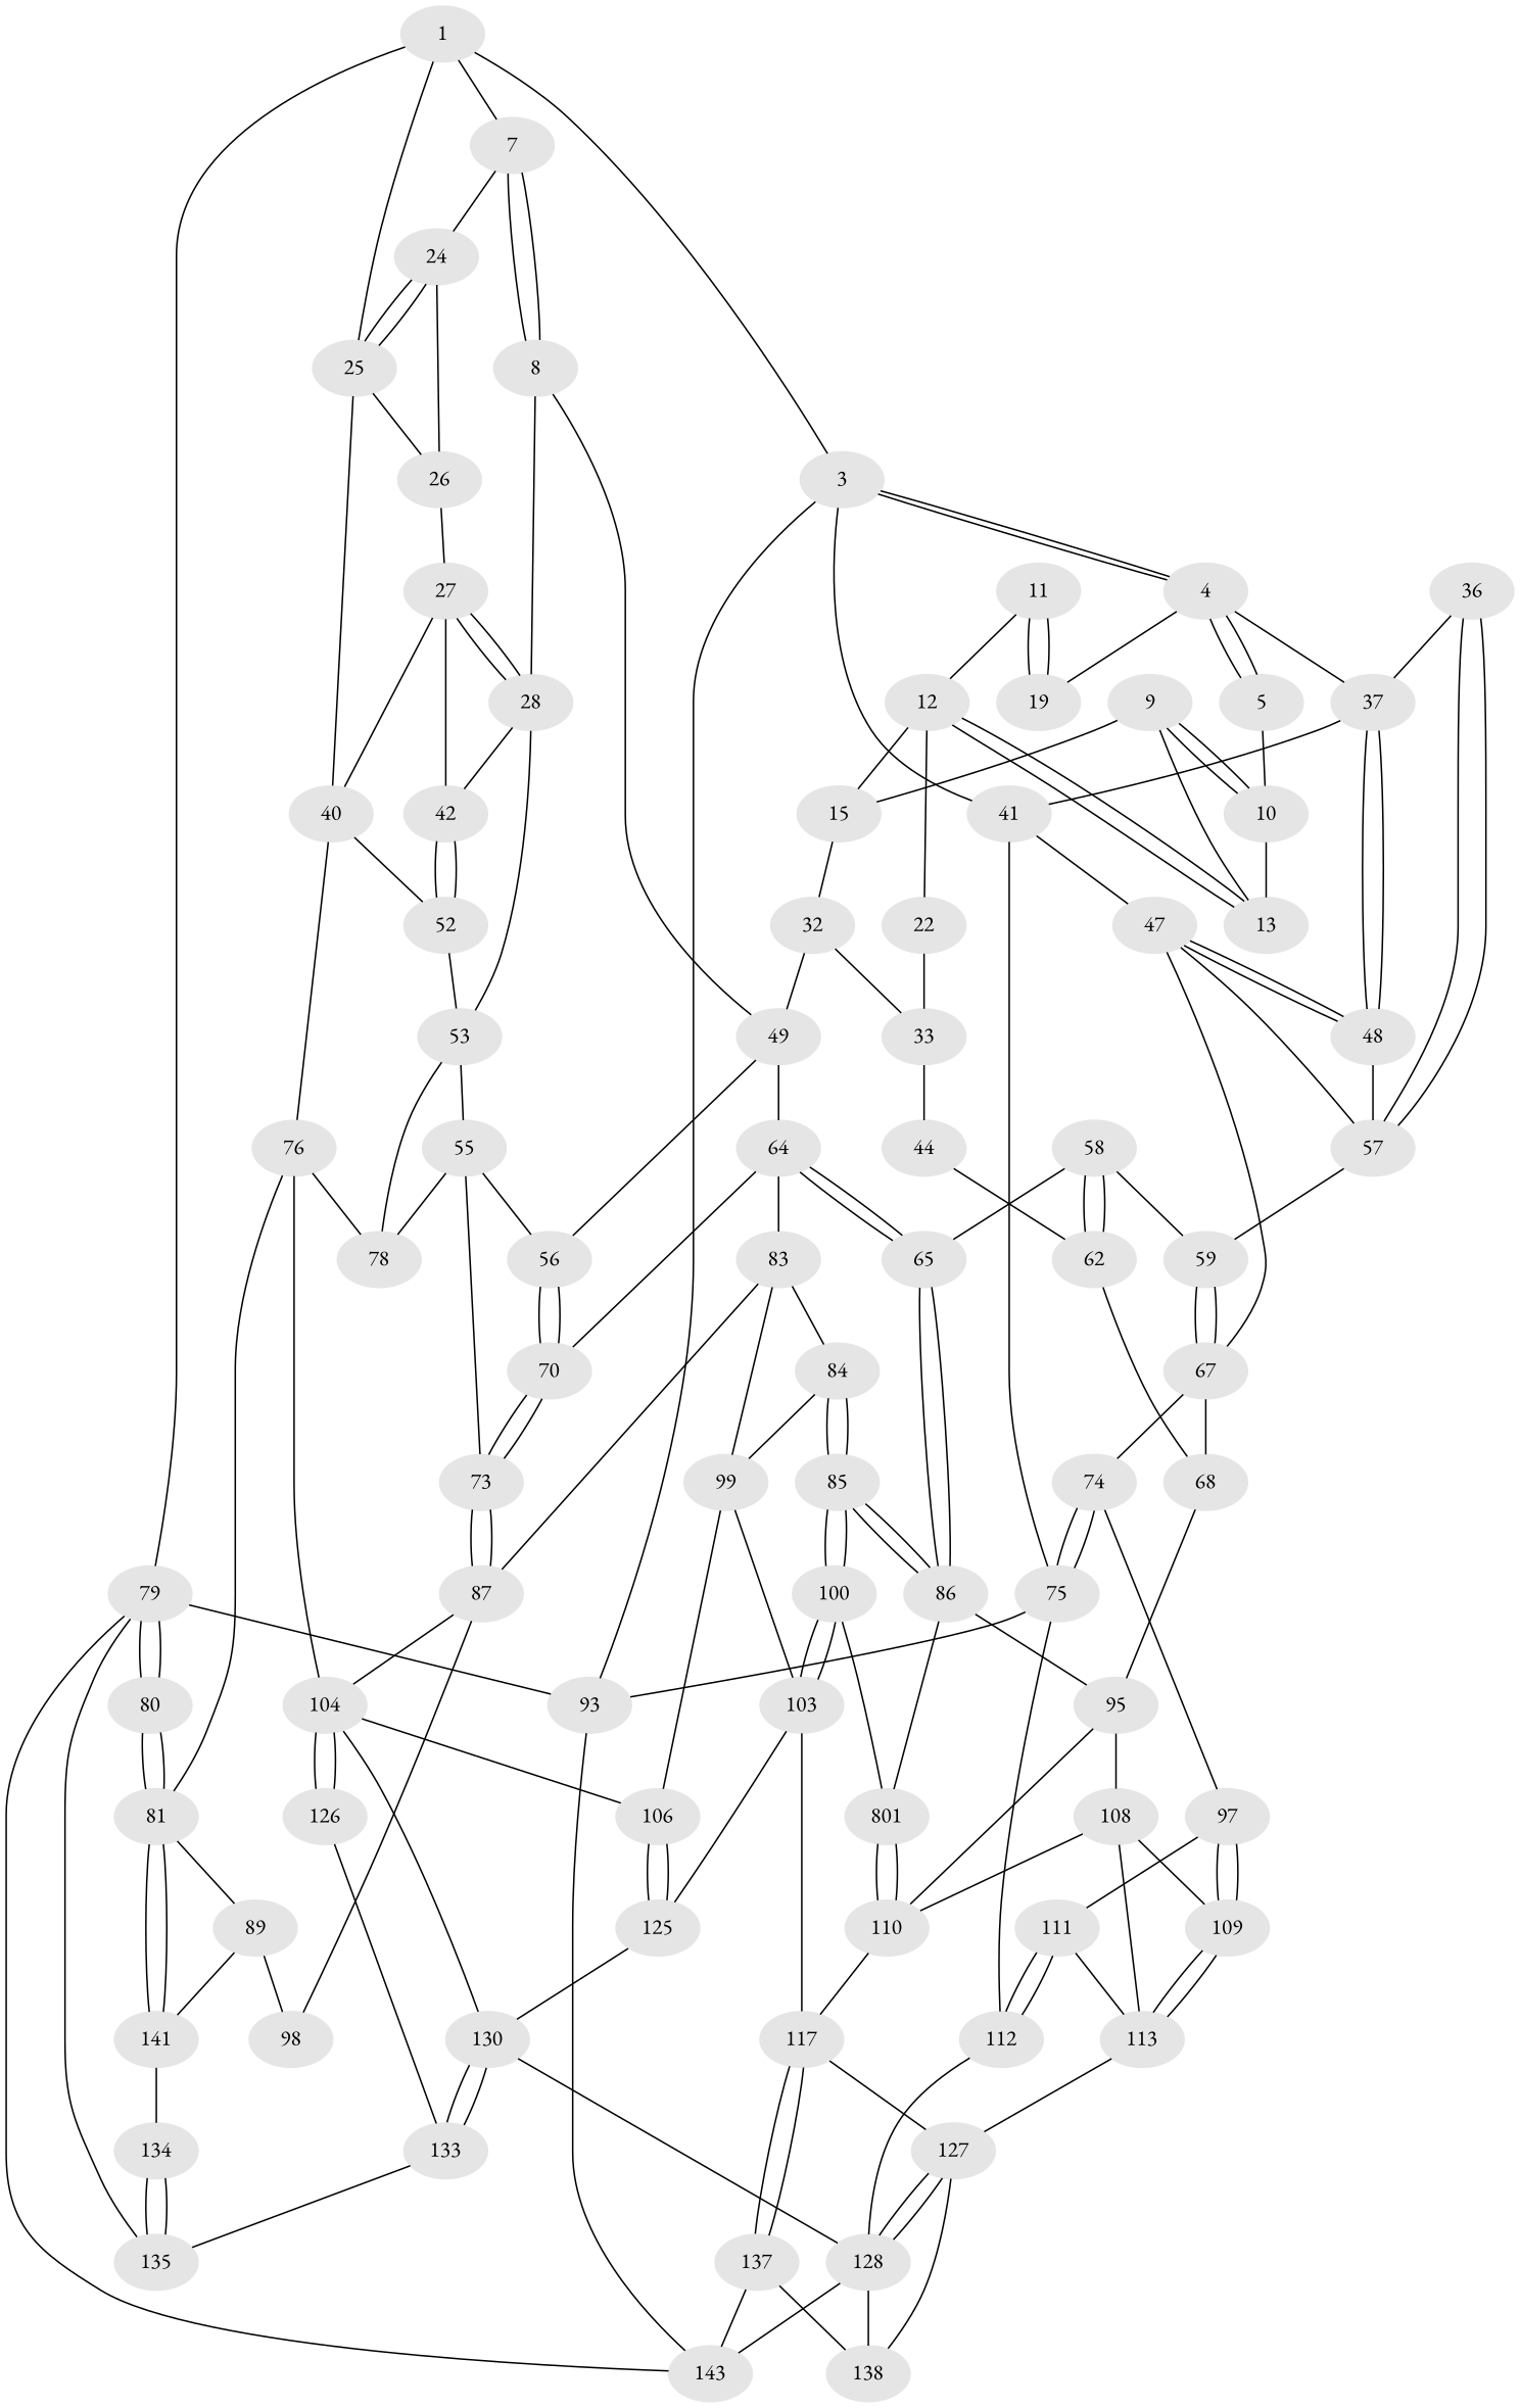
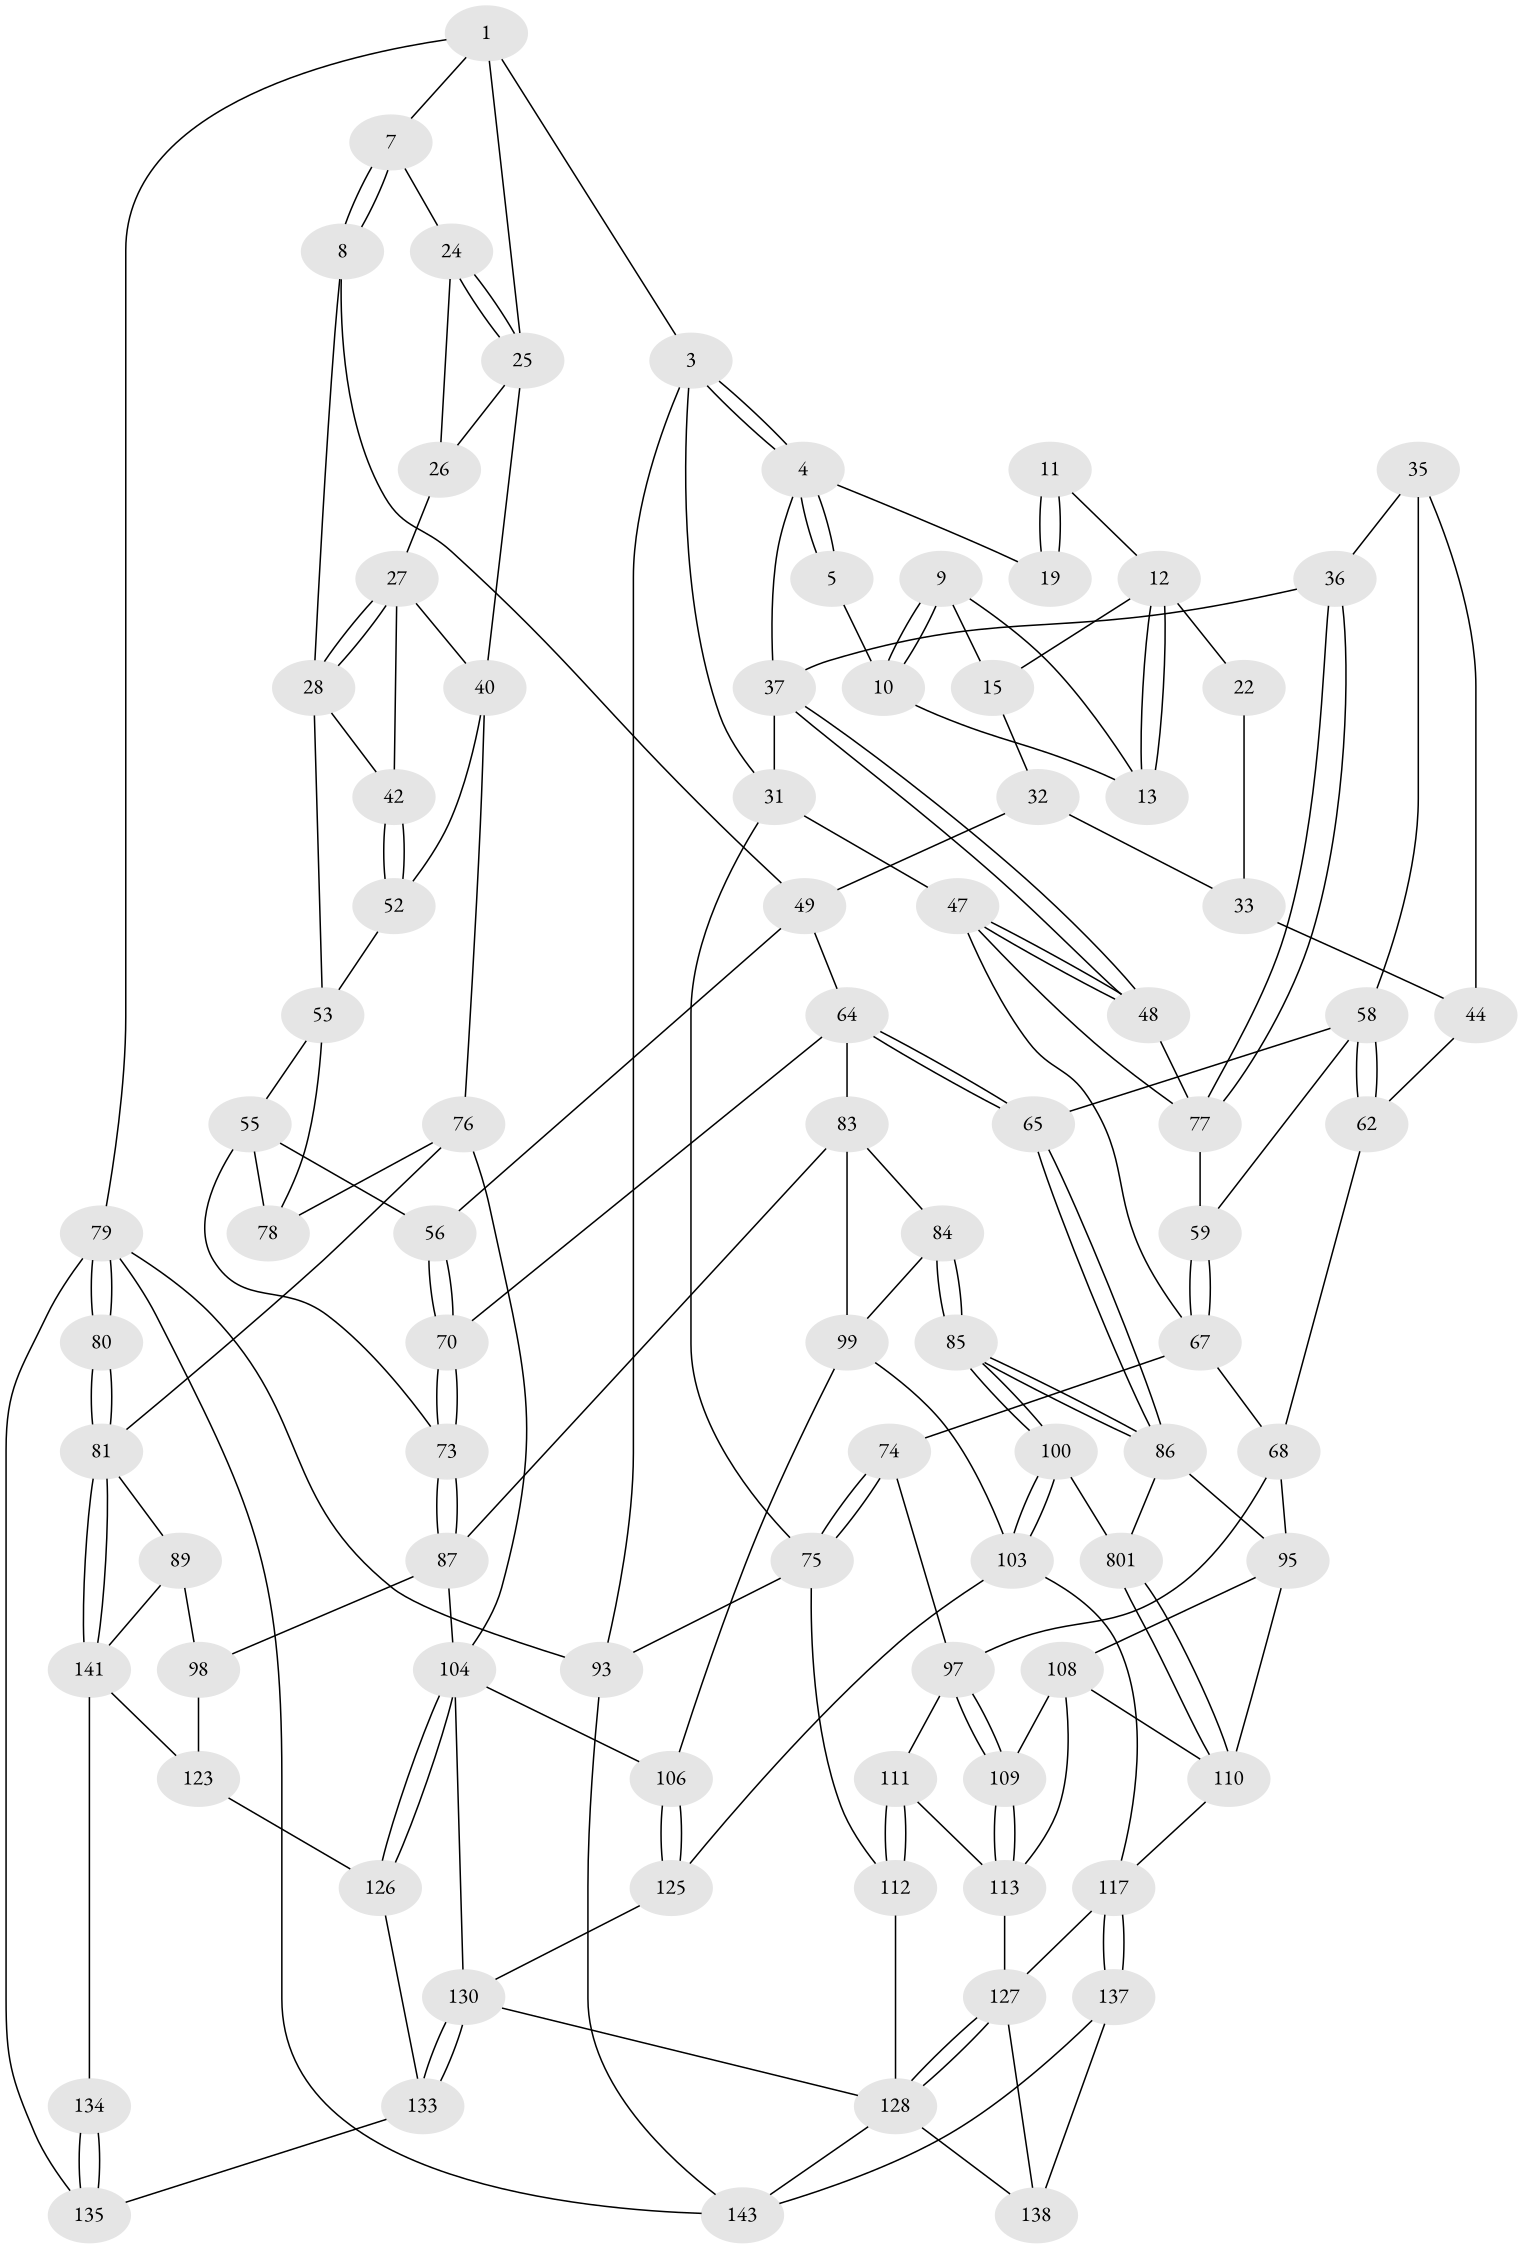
  graph {
    fontname="EB Garamond"
    node [color=gray90 fontname="EB Garamond" style=filled]
    edge [fontname="EB Garamond"]
    1 [super="+2"]
    3
    7
    25 [super="+30"]
    79 [super="+142"]
    4 [super="+21"]
-   41 [super="+46"]
+   41 [super="+46" label=31]
    93
    8 [super="+29"]
    24
    26
    40 [super="+51"]
    80
    135 [super="+141"]
    143 [super="+144"]
    5 [super="+6"]
    19 [super="+20"]
    37 [super="+38"]
    47 [super="+63"]
    75 [super="+92"]
    10
    48
    13 [super="+14"]
    11
    12 [super="+18"]
    28 [super="+43"]
    49 [super="+50"]
    9 [super="+17"]
    15 [super="+16"]
    42
    53 [super="+54"]
    56
    64 [super="+71"]
    32
    22
    33 [super="+34"]
    44 [super="+61"]
+   35 [super="+45"]
    36
    58
    27 [super="+39"]
    52
    76 [super="+77"]
    55 [super="+72"]
    78
    62 [super="+66"]
-   57 [super="+60"]
+   57 [super="+60" label=77]
    59
    65
    81 [super="+82"]
    104 [super="+105"]
    67 [super="+69"]
    112
    68 [super="+96"]
    74
    70
    83 [super="+88"]
    73
    87 [super="+91"]
    86 [super="+94"]
    95 [super="+107"]
    97 [super="+98"]
    84
    99 [super="+102"]
    n65 [label=801]
    108 [super="+114"]
    110 [super="+119"]
    109
    111
    n70 [label=98]
    128 [super="+140"]
    89 [super="+120"]
    n73 [label=141 super="+122"]
    134 [super="+136"]
+   123 [super="+124"]
    85
    103 [super="+116"]
    106
    100
    126 [super="+132"]
    130 [super="+131"]
    113 [super="+115"]
    117 [super="+118"]
    125
    127 [super="+129"]
    137 [super="+139"]
    133
    138
    1 -- 3
    1 -- 7
    1 -- 25
    1 -- 79
    3 -- 4
    3 -- 4
    3 -- 41
    3 -- 93
    7 -- 8
    7 -- 8
    7 -- 24
    25 -- 26
    25 -- 40
    79 -- 93
    79 -- 80
    79 -- 80
    79 -- 135
    79 -- 143
    4 -- 5
    4 -- 5
    4 -- 19
    4 -- 37
    41 -- 47
    41 -- 75
    93 -- 143
    8 -- 28
    8 -- 49
    24 -- 25
    24 -- 25
    24 -- 26
    26 -- 27
    40 -- 52
    40 -- 76
    80 -- 81
    80 -- 81
    5 -- 10
    37 -- 41
    37 -- 48
    37 -- 48
    47 -- 48
    47 -- 48
    47 -- 57
    47 -- 67
    75 -- 93
    75 -- 112
    10 -- 13
    48 -- 57
    11 -- 19
    11 -- 19
    11 -- 12
    12 -- 13
    12 -- 13
    12 -- 15
    12 -- 22
    28 -- 42
    28 -- 53
    49 -- 56
    49 -- 64
    9 -- 10
    9 -- 10
    9 -- 13
    9 -- 15
    15 -- 32
    42 -- 52
    42 -- 52
    53 -- 55
    53 -- 78
    56 -- 70
    56 -- 70
    64 -- 65
    64 -- 65
    64 -- 70
    64 -- 83
    32 -- 49
    32 -- 33
    22 -- 33
    33 -- 44 [weight=2]
    44 -- 62
+   35 -- 44
+   35 -- 36
+   35 -- 58
    36 -- 37
    36 -- 57
    36 -- 57
    58 -- 62
    58 -- 62
    58 -- 59
    58 -- 65
    27 -- 40
    27 -- 28
    27 -- 28
    27 -- 42
    52 -- 53
    76 -- 78
    76 -- 81
    76 -- 104
    55 -- 56
    55 -- 78
    55 -- 73
    62 -- 68
    57 -- 59
    59 -- 67
    59 -- 67
    65 -- 86
    65 -- 86
    81 -- 89
    81 -- n73
    81 -- n73
    104 -- 106
    104 -- 126
    104 -- 126
    104 -- 130
    67 -- 68
    67 -- 74
    112 -- 128
    68 -- 95
+   68 -- 97
    74 -- 75
    74 -- 75
    74 -- 97
    70 -- 73
    70 -- 73
    83 -- 87
    83 -- 84
    83 -- 99
    73 -- 87
    73 -- 87
    87 -- 104
    87 -- n70
    86 -- 95
    86 -- n65
    95 -- 108
    95 -- 110
    97 -- 109
    97 -- 109
    97 -- 111
    84 -- 99
    84 -- 85
    84 -- 85
    99 -- 103
    99 -- 106
    n65 -- 110
    n65 -- 110
    108 -- 110
    108 -- 109
    108 -- 113
    110 -- 117
    109 -- 113
    109 -- 113
    111 -- 112
    111 -- 112
    111 -- 113
+   n70 -- 123
    128 -- 143
    128 -- 138
    89 -- n70
    89 -- n73
    n73 -- 134
+   n73 -- 123
    134 -- 135 [weight=2]
    134 -- 135
+   123 -- 126 [weight=2]
    85 -- 86
    85 -- 86
    85 -- 100
    85 -- 100
    103 -- 117
    103 -- 125
    106 -- 125
    106 -- 125
    100 -- n65
    100 -- 103
    100 -- 103
    126 -- 133
    130 -- 128
    130 -- 133
    130 -- 133
    113 -- 127
    117 -- 127
    117 -- 137
    117 -- 137
    125 -- 130
    127 -- 128
    127 -- 128
    127 -- 138
    137 -- 143
    137 -- 138
    133 -- 135
  }
